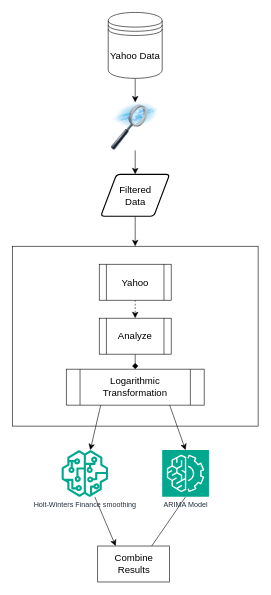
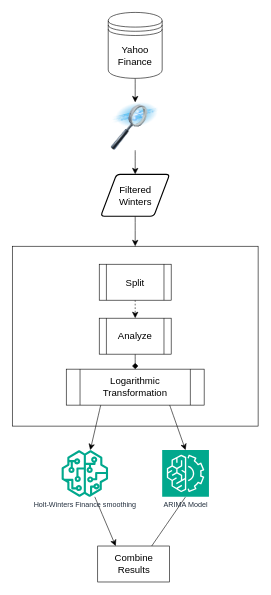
  <mxCell id="0" />
  <mxCell id="1" parent="0" />
  <mxCell id="2" style="edgeStyle=none;curved=1;rounded=0;orthogonalLoop=1;jettySize=auto;html=1;exitX=0.5;exitY=1;exitDx=0;exitDy=0;entryX=0.5;entryY=0;entryDx=0;entryDy=0;fontSize=12;startSize=8;endSize=8;" parent="1" source="3" target="5" edge="1"><mxGeometry relative="1" as="geometry" /></mxCell>
- <mxCell id="3" value="Yahoo Data" style="shape=datastore;whiteSpace=wrap;html=1;fontSize=16;" parent="1" vertex="1"><mxGeometry x="180" y="20" width="90" height="110" as="geometry" /></mxCell>
+ <mxCell id="3" value="Yahoo Finance" style="shape=datastore;whiteSpace=wrap;html=1;fontSize=16;" parent="1" vertex="1"><mxGeometry x="180" y="20" width="90" height="110" as="geometry" /></mxCell>
  <mxCell id="4" style="edgeStyle=none;curved=1;rounded=0;orthogonalLoop=1;jettySize=auto;html=1;exitX=0.5;exitY=1;exitDx=0;exitDy=0;entryX=0.5;entryY=0;entryDx=0;entryDy=0;fontSize=12;startSize=8;endSize=8;" parent="1" source="5" target="7" edge="1"><mxGeometry relative="1" as="geometry" /></mxCell>
  <mxCell id="5" value="" style="image;html=1;image=img/lib/clip_art/computers/Data_Filtering_128x128.png;fontSize=16;" parent="1" vertex="1"><mxGeometry x="185" y="170" width="80" height="80" as="geometry" /></mxCell>
  <mxCell id="6" style="edgeStyle=none;curved=1;rounded=0;orthogonalLoop=1;jettySize=auto;html=1;exitX=0.5;exitY=1;exitDx=0;exitDy=0;entryX=0.5;entryY=0;entryDx=0;entryDy=0;fontSize=12;startSize=8;endSize=8;" parent="1" source="7" target="12" edge="1"><mxGeometry relative="1" as="geometry" /></mxCell>
- <mxCell id="7" value="Filtered &lt;br&gt;Data" style="shape=parallelogram;html=1;strokeWidth=2;perimeter=parallelogramPerimeter;whiteSpace=wrap;rounded=1;arcSize=12;size=0.23;fontSize=16;" parent="1" vertex="1"><mxGeometry x="167.5" y="290" width="115" height="70" as="geometry" /></mxCell>
+ <mxCell id="7" value="Filtered &lt;br&gt;Winters" style="shape=parallelogram;html=1;strokeWidth=2;perimeter=parallelogramPerimeter;whiteSpace=wrap;rounded=1;arcSize=12;size=0.23;fontSize=16;" parent="1" vertex="1"><mxGeometry x="167.5" y="290" width="115" height="70" as="geometry" /></mxCell>
  <mxCell id="8" style="edgeStyle=none;curved=1;rounded=0;orthogonalLoop=1;jettySize=auto;html=1;exitX=0.5;exitY=0;exitDx=0;exitDy=0;entryX=0.5;entryY=0;entryDx=0;entryDy=0;fontSize=12;startSize=8;endSize=8;" parent="1" source="12" target="14" edge="1"><mxGeometry relative="1" as="geometry" /></mxCell>
  <mxCell id="9" style="edgeStyle=none;curved=1;rounded=0;orthogonalLoop=1;jettySize=auto;html=1;exitX=0.5;exitY=0;exitDx=0;exitDy=0;entryX=0.5;entryY=0;entryDx=0;entryDy=0;fontSize=12;startSize=8;endSize=8;" parent="1" source="12" target="14" edge="1"><mxGeometry relative="1" as="geometry" /></mxCell>
  <mxCell id="10" style="edgeStyle=none;curved=1;rounded=0;orthogonalLoop=1;jettySize=auto;html=1;exitX=0.5;exitY=0;exitDx=0;exitDy=0;entryX=0.5;entryY=0;entryDx=0;entryDy=0;fontSize=12;startSize=8;endSize=8;" parent="1" source="12" target="14" edge="1"><mxGeometry relative="1" as="geometry" /></mxCell>
  <mxCell id="11" style="edgeStyle=none;curved=1;rounded=0;orthogonalLoop=1;jettySize=auto;html=1;exitX=0.5;exitY=0;exitDx=0;exitDy=0;entryX=0.5;entryY=0;entryDx=0;entryDy=0;fontSize=12;startSize=8;endSize=8;" parent="1" source="12" target="14" edge="1"><mxGeometry relative="1" as="geometry" /></mxCell>
  <mxCell id="12" value="" style="rounded=0;whiteSpace=wrap;html=1;fontSize=16;fillColor=default;" parent="1" vertex="1"><mxGeometry x="20" y="410" width="410" height="300" as="geometry" /></mxCell>
  <mxCell id="13" style="edgeStyle=none;curved=1;rounded=0;orthogonalLoop=1;jettySize=auto;html=1;exitX=0.5;exitY=1;exitDx=0;exitDy=0;entryX=0.5;entryY=0;entryDx=0;entryDy=0;fontSize=12;startSize=8;endSize=8;dashed=1;" parent="1" source="14" target="16" edge="1"><mxGeometry relative="1" as="geometry" /></mxCell>
- <mxCell id="14" value="Yahoo" style="shape=process;whiteSpace=wrap;html=1;backgroundOutline=1;fontSize=16;" parent="1" vertex="1"><mxGeometry x="165" y="440" width="120" height="60" as="geometry" /></mxCell>
+ <mxCell id="14" value="Split" style="shape=process;whiteSpace=wrap;html=1;backgroundOutline=1;fontSize=16;" parent="1" vertex="1"><mxGeometry x="165" y="440" width="120" height="60" as="geometry" /></mxCell>
  <mxCell id="15" style="edgeStyle=none;curved=1;rounded=0;orthogonalLoop=1;jettySize=auto;html=1;exitX=0.5;exitY=1;exitDx=0;exitDy=0;entryX=0.5;entryY=0;entryDx=0;entryDy=0;fontSize=12;startSize=8;endSize=8;endArrow=diamond;" parent="1" source="16" target="18" edge="1"><mxGeometry relative="1" as="geometry" /></mxCell>
  <mxCell id="16" value="Analyze" style="shape=process;whiteSpace=wrap;html=1;backgroundOutline=1;fontSize=16;" parent="1" vertex="1"><mxGeometry x="165" y="530" width="120" height="60" as="geometry" /></mxCell>
  <mxCell id="17" style="edgeStyle=none;curved=1;rounded=0;orthogonalLoop=1;jettySize=auto;html=1;exitX=0.25;exitY=1;exitDx=0;exitDy=0;fontSize=12;startSize=8;endSize=8;" parent="1" source="18" target="22" edge="1"><mxGeometry relative="1" as="geometry" /></mxCell>
  <mxCell id="18" value="Logarithmic Transformation" style="shape=process;whiteSpace=wrap;backgroundOutline=1;fontSize=16;html=1;" parent="1" vertex="1"><mxGeometry x="110" y="615" width="230" height="60" as="geometry" /></mxCell>
  <mxCell id="19" style="edgeStyle=none;curved=1;rounded=0;orthogonalLoop=1;jettySize=auto;html=1;exitX=0.5;exitY=1;exitDx=0;exitDy=0;exitPerimeter=0;entryX=0.75;entryY=0;entryDx=0;entryDy=0;fontSize=12;startSize=8;endSize=8;endArrow=none;" parent="1" source="20" target="24" edge="1"><mxGeometry relative="1" as="geometry" /></mxCell>
  <mxCell id="20" value="ARIMA Model" style="sketch=0;points=[[0,0,0],[0.25,0,0],[0.5,0,0],[0.75,0,0],[1,0,0],[0,1,0],[0.25,1,0],[0.5,1,0],[0.75,1,0],[1,1,0],[0,0.25,0],[0,0.5,0],[0,0.75,0],[1,0.25,0],[1,0.5,0],[1,0.75,0]];outlineConnect=0;fontColor=#232F3E;fillColor=#01A88D;strokeColor=#ffffff;dashed=0;verticalLabelPosition=bottom;verticalAlign=top;align=center;html=1;fontSize=12;fontStyle=0;aspect=fixed;shape=mxgraph.aws4.resourceIcon;resIcon=mxgraph.aws4.machine_learning;" parent="1" vertex="1"><mxGeometry x="270" y="750" width="78" height="78" as="geometry" /></mxCell>
  <mxCell id="21" style="edgeStyle=none;curved=1;rounded=0;orthogonalLoop=1;jettySize=auto;html=1;entryX=0.25;entryY=0;entryDx=0;entryDy=0;fontSize=12;startSize=8;endSize=8;" parent="1" source="22" target="24" edge="1"><mxGeometry relative="1" as="geometry" /></mxCell>
  <mxCell id="22" value="Holt-Winters Finance smoothing" style="sketch=0;outlineConnect=0;fontColor=#232F3E;gradientColor=none;fillColor=#01A88D;strokeColor=none;dashed=0;verticalLabelPosition=bottom;verticalAlign=top;align=center;html=1;fontSize=12;fontStyle=0;aspect=fixed;pointerEvents=1;shape=mxgraph.aws4.sagemaker_model;" parent="1" vertex="1"><mxGeometry x="102" y="750" width="78" height="78" as="geometry" /></mxCell>
  <mxCell id="23" style="edgeStyle=none;curved=1;rounded=0;orthogonalLoop=1;jettySize=auto;html=1;exitX=0.75;exitY=1;exitDx=0;exitDy=0;entryX=0.5;entryY=0;entryDx=0;entryDy=0;entryPerimeter=0;fontSize=12;startSize=8;endSize=8;" parent="1" source="18" target="20" edge="1"><mxGeometry relative="1" as="geometry" /></mxCell>
  <mxCell id="24" value="Combine Results" style="whiteSpace=wrap;html=1;fontSize=16;rounded=0;" parent="1" vertex="1"><mxGeometry x="162.5" y="910" width="120" height="60" as="geometry" /></mxCell>
